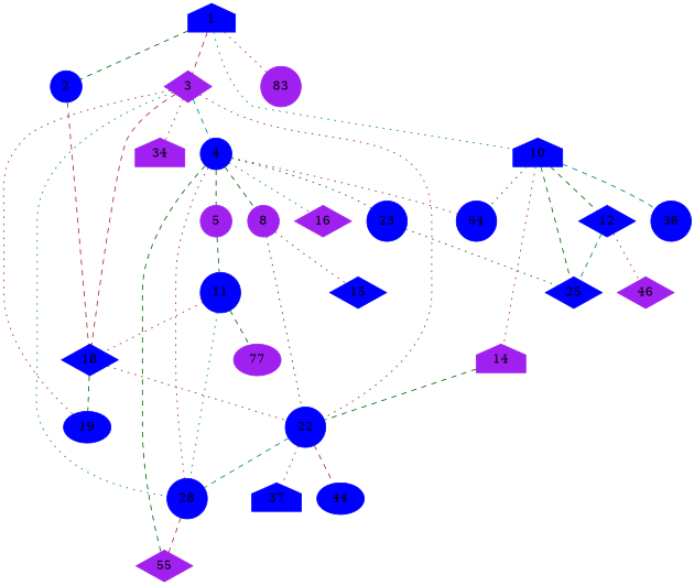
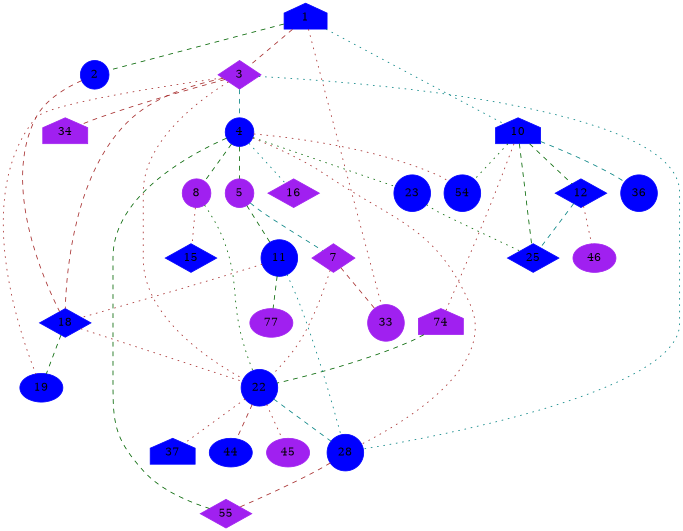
  graph {
    node [color=blue shape=circle style=filled]
    edge [color=brown style=dashed]
    1 [shape=house super="+41+20"]
    2
    3 [color=purple shape=diamond]
    10 [shape=house]
-   33 [color=purple super="+51" label=83]
+   33 [color=purple super="+51"]
    18 [shape=diamond super="+39"]
    4 [super="+30+6+38+29"]
    19 [shape=ellipse super="+50"]
    22 [super="+24+32"]
    28 [super="+48+49"]
    34 [color=purple shape=house]
    54
    12 [shape=diamond super="+21"]
-   14 [color=purple shape=house]
+   14 [color=purple shape=house label=74]
    25 [shape=diamond super="+43+27"]
    36
    5 [color=purple super="+57"]
    8 [color=purple super="+13"]
    16 [color=purple shape=diamond]
    23 [super="+31+40"]
    55 [color=purple shape=diamond]
    37 [shape=house]
    44 [shape=ellipse]
+   45 [color=purple shape=ellipse]
+   7 [color=purple shape=diamond super="+9"]
    11 [super="+35"]
    15 [shape=diamond]
    n28 [color=purple label=77 shape=ellipse]
-   46 [color=purple shape=diamond]
+   46 [color=purple shape=ellipse]
    1 -- 2 [color=darkgreen]
    1 -- 3
    1 -- 10 [color=teal style=dotted]
    1 -- 33 [style=dotted]
    2 -- 18
    3 -- 18
    3 -- 4 [color=teal weight=3]
    3 -- 19 [style=dotted]
    3 -- 22 [style=dotted]
    3 -- 28 [color=teal style=dotted]
-   3 -- 34 [style=dotted]
+   3 -- 34
    10 -- 54 [color=darkgreen style=dotted]
    10 -- 12 [color=darkgreen]
    10 -- 14 [style=dotted]
    10 -- 25 [color=darkgreen]
    10 -- 36 [color=teal]
    18 -- 19 [color=darkgreen]
    18 -- 22 [style=dotted]
    4 -- 28 [style=dotted]
    4 -- 54 [style=dotted]
    4 -- 5 [color=darkgreen]
    4 -- 8 [color=darkgreen]
    4 -- 16 [color=teal style=dotted]
    4 -- 23 [color=darkgreen style=dotted]
    4 -- 55 [color=darkgreen]
    22 -- 28 [color=teal]
    22 -- 37 [style=dotted]
    22 -- 44
+   22 -- 45 [style=dotted weight=2]
    28 -- 55
    12 -- 25 [color=teal]
    12 -- 46 [style=dotted]
    14 -- 22 [color=darkgreen]
+   5 -- 7 [color=teal]
    5 -- 11 [color=darkgreen]
    8 -- 22 [color=darkgreen style=dotted]
    8 -- 15 [style=dotted]
    23 -- 25 [color=darkgreen style=dotted]
+   7 -- 33
+   7 -- 22 [style=dotted]
    11 -- 18 [style=dotted]
    11 -- 28 [color=teal style=dotted]
    11 -- n28 [color=darkgreen]
  }
